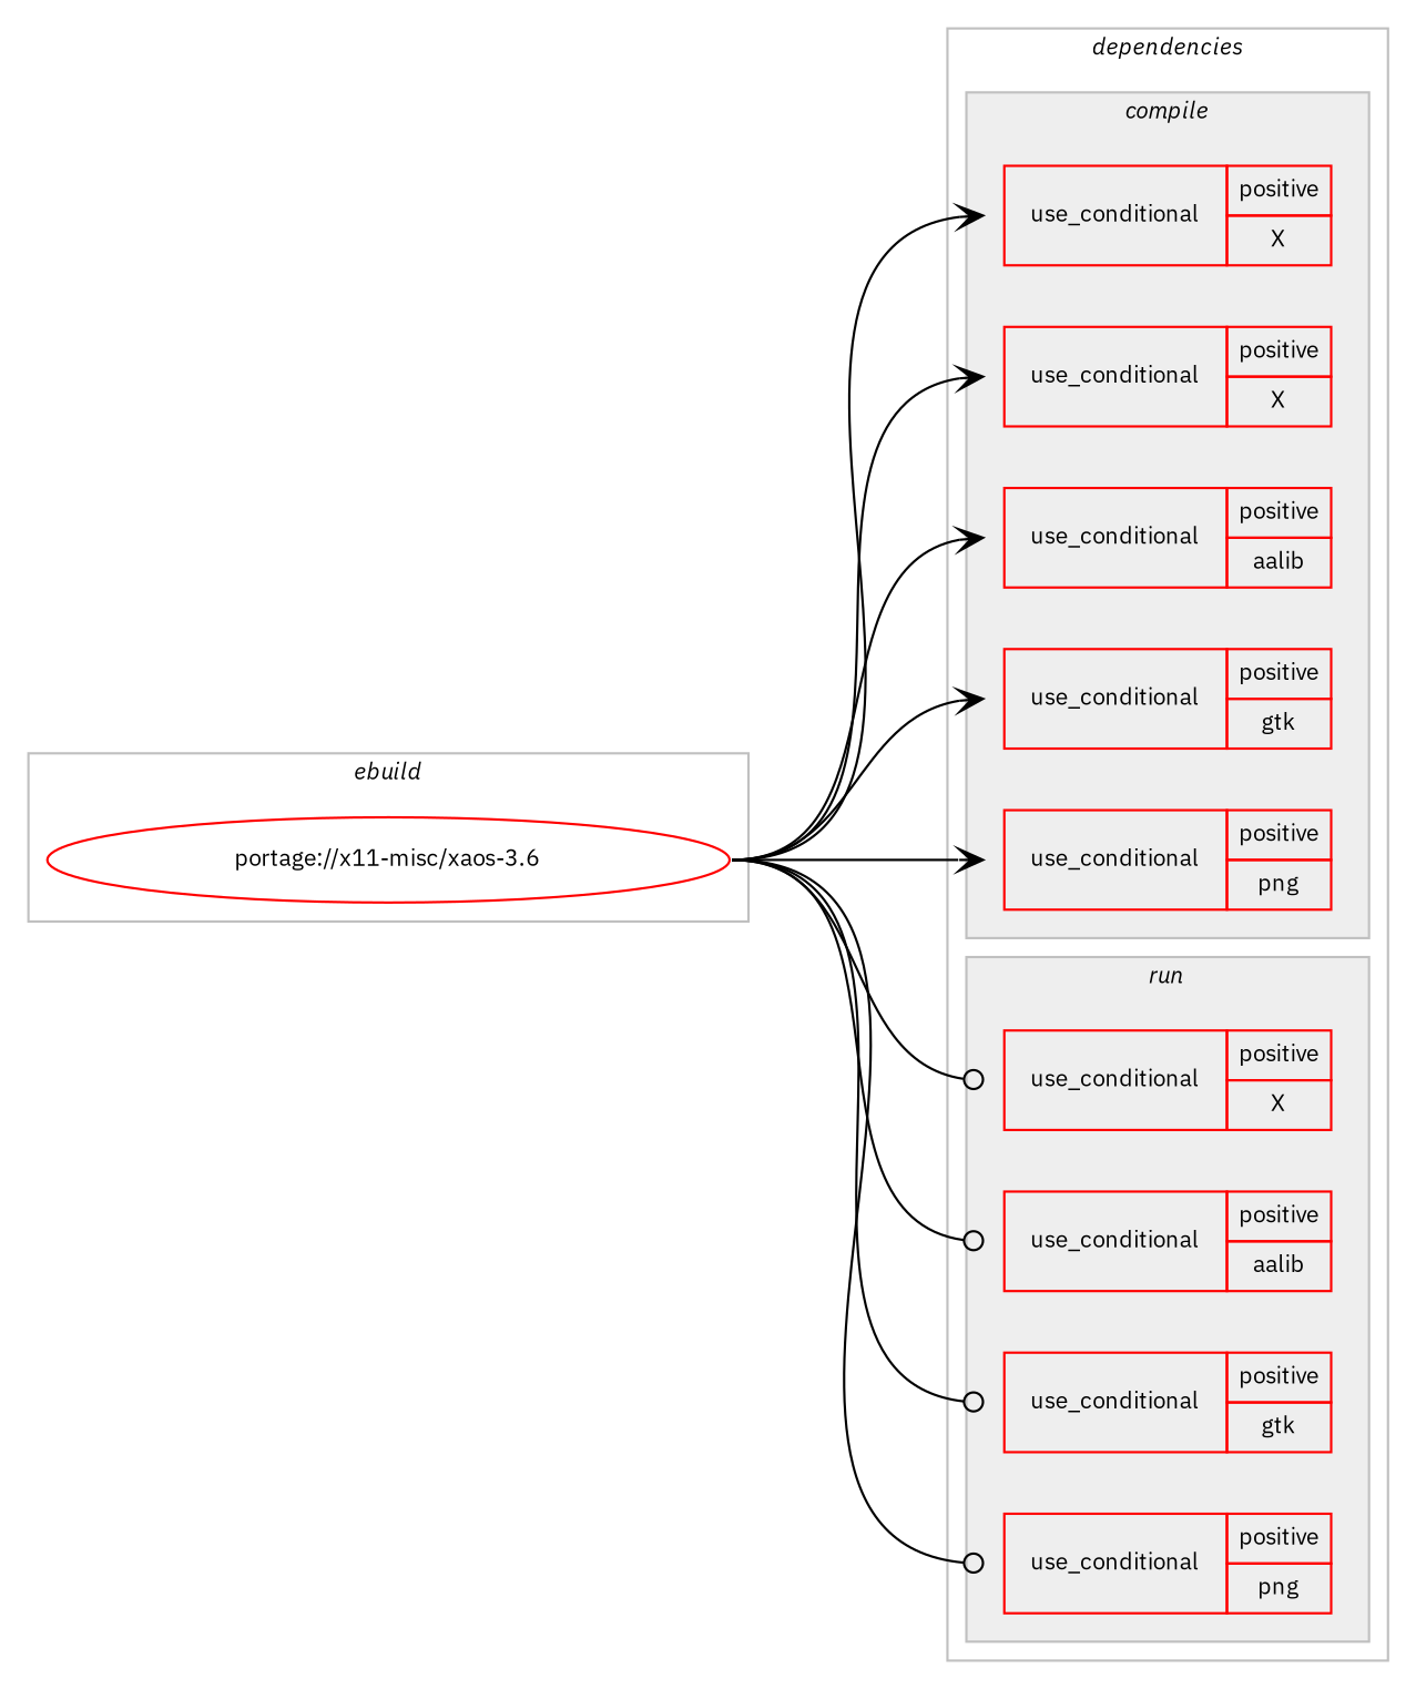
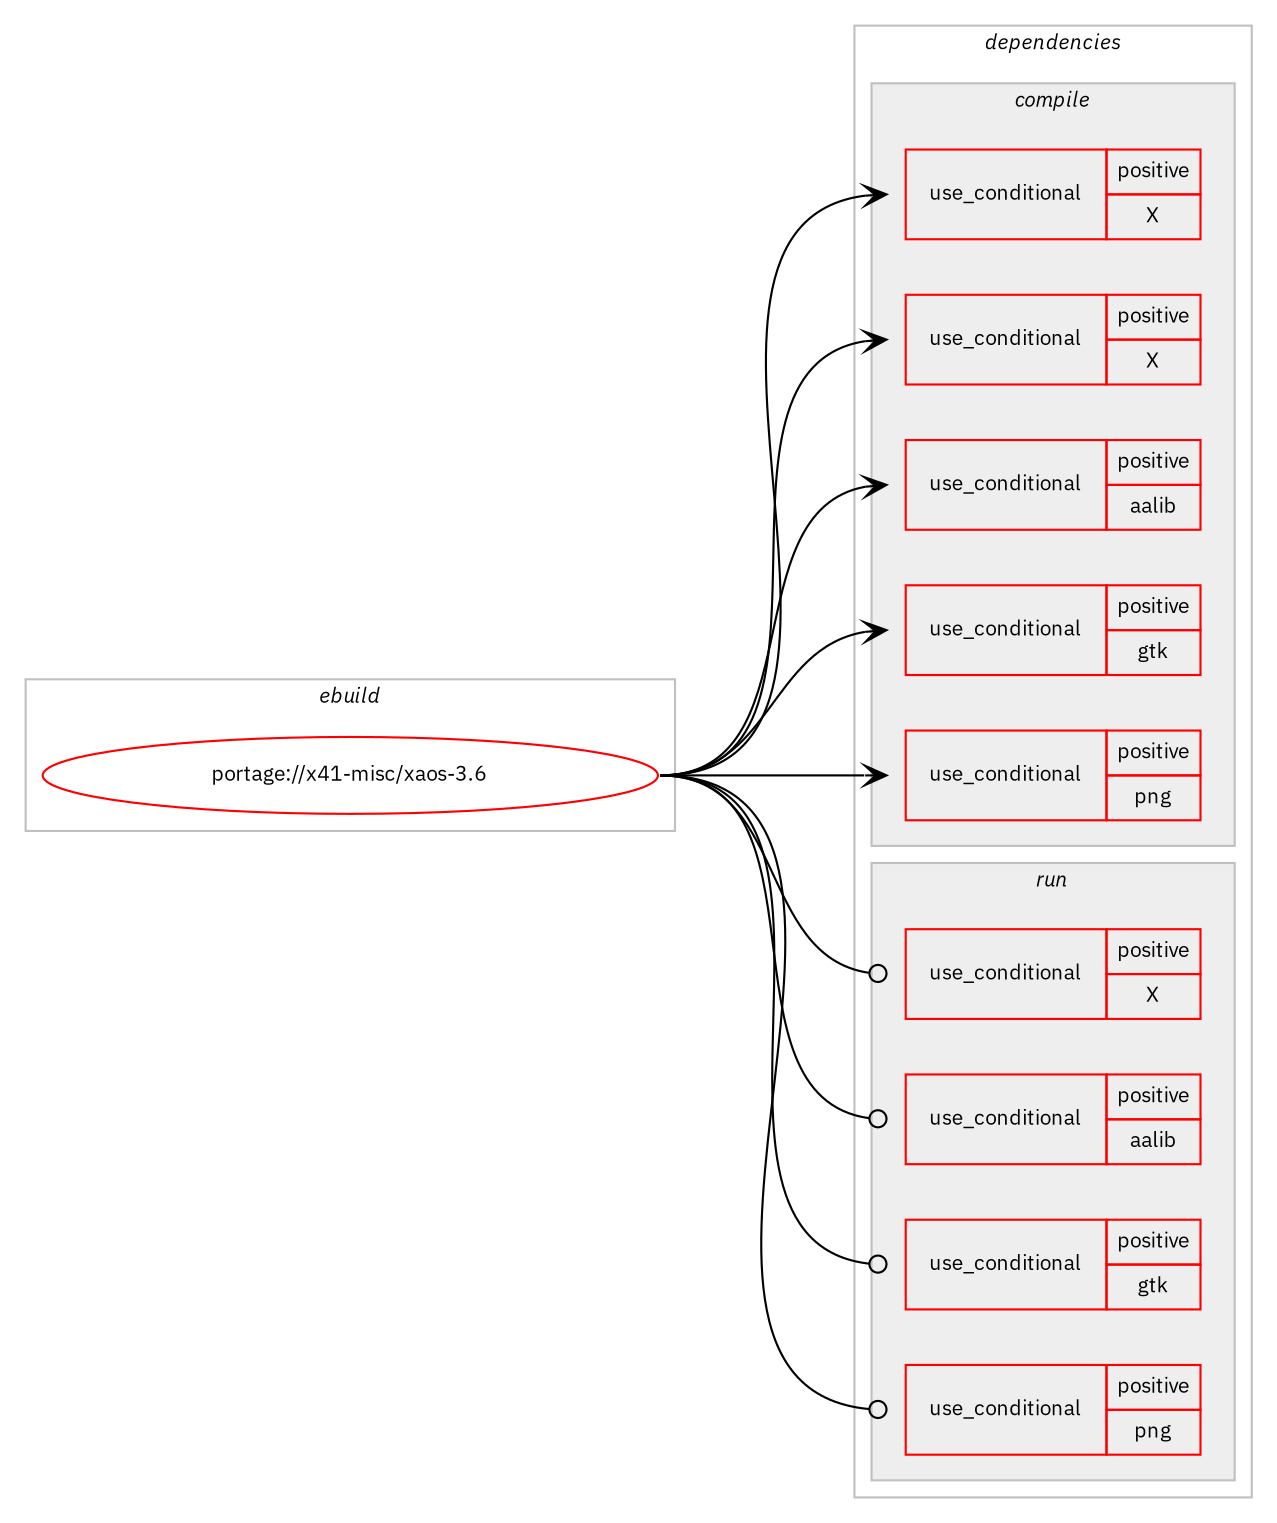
  digraph {
    compound=true
    concentrate=true
    fontname="IBM Plex Sans"
    fontsize=10
    newrank=true
    rankdir=LR
    ranksep=1.5
    node [color=red fontname="IBM Plex Sans" fontsize=10 shape=none]
    edge [arrowhead=vee headport=w style=solid tailport=e weight=20 fontname="IBM Plex Sans"]
-   n1 [label="portage://x11-misc/xaos-3.6" width=4 shape=""]
+   n1 [label="portage://x41-misc/xaos-3.6" width=4 shape=""]
    n2 [label=<<TABLE BORDER="0" CELLBORDER="1" CELLSPACING="0" CELLPADDING="4"><TR><TD ROWSPAN="3" CELLPADDING="10">use_conditional</TD></TR><TR><TD>positive</TD></TR><TR><TD>X</TD></TR></TABLE>>]
    n3 [label=<<TABLE BORDER="0" CELLBORDER="1" CELLSPACING="0" CELLPADDING="4"><TR><TD ROWSPAN="3" CELLPADDING="10">use_conditional</TD></TR><TR><TD>positive</TD></TR><TR><TD>X</TD></TR></TABLE>>]
    n4 [label=<<TABLE BORDER="0" CELLBORDER="1" CELLSPACING="0" CELLPADDING="4"><TR><TD ROWSPAN="3" CELLPADDING="10">use_conditional</TD></TR><TR><TD>positive</TD></TR><TR><TD>aalib</TD></TR></TABLE>>]
    n5 [label=<<TABLE BORDER="0" CELLBORDER="1" CELLSPACING="0" CELLPADDING="4"><TR><TD ROWSPAN="3" CELLPADDING="10">use_conditional</TD></TR><TR><TD>positive</TD></TR><TR><TD>gtk</TD></TR></TABLE>>]
    n6 [label=<<TABLE BORDER="0" CELLBORDER="1" CELLSPACING="0" CELLPADDING="4"><TR><TD ROWSPAN="3" CELLPADDING="10">use_conditional</TD></TR><TR><TD>positive</TD></TR><TR><TD>png</TD></TR></TABLE>>]
    n7 [label=<<TABLE BORDER="0" CELLBORDER="1" CELLSPACING="0" CELLPADDING="4"><TR><TD ROWSPAN="3" CELLPADDING="10">use_conditional</TD></TR><TR><TD>positive</TD></TR><TR><TD>X</TD></TR></TABLE>>]
    n8 [label=<<TABLE BORDER="0" CELLBORDER="1" CELLSPACING="0" CELLPADDING="4"><TR><TD ROWSPAN="3" CELLPADDING="10">use_conditional</TD></TR><TR><TD>positive</TD></TR><TR><TD>aalib</TD></TR></TABLE>>]
    n9 [label=<<TABLE BORDER="0" CELLBORDER="1" CELLSPACING="0" CELLPADDING="4"><TR><TD ROWSPAN="3" CELLPADDING="10">use_conditional</TD></TR><TR><TD>positive</TD></TR><TR><TD>gtk</TD></TR></TABLE>>]
    n10 [label=<<TABLE BORDER="0" CELLBORDER="1" CELLSPACING="0" CELLPADDING="4"><TR><TD ROWSPAN="3" CELLPADDING="10">use_conditional</TD></TR><TR><TD>positive</TD></TR><TR><TD>png</TD></TR></TABLE>>]
    subgraph cluster_1 {
      color=gray
      label=<<i>ebuild</i>>
      rank=same
      n1
    }
    subgraph cluster_2 {
      color=gray
      label=<<i>dependencies</i>>
      subgraph cluster_3 {
        color=gray
        fillcolor="#eeeeee"
        label=<<i>compile</i>>
        style=filled
        subgraph sub_4 {
          color=gray
          fillcolor="#eeeeee"
          label=<<i>compile</i>>
          style=filled
          n2
        }
        subgraph sub_5 {
          color=gray
          fillcolor="#eeeeee"
          label=<<i>compile</i>>
          style=filled
          n3
        }
        subgraph sub_6 {
          color=gray
          fillcolor="#eeeeee"
          label=<<i>compile</i>>
          style=filled
          n4
        }
        subgraph sub_7 {
          color=gray
          fillcolor="#eeeeee"
          label=<<i>compile</i>>
          style=filled
          n5
        }
        subgraph sub_8 {
          color=gray
          fillcolor="#eeeeee"
          label=<<i>compile</i>>
          style=filled
          n6
        }
      }
      subgraph cluster_9 {
        color=gray
        fillcolor="#eeeeee"
        label=<<i>compile and run</i>>
        style=filled
      }
      subgraph cluster_10 {
        color=gray
        fillcolor="#eeeeee"
        label=<<i>run</i>>
        style=filled
        subgraph sub_11 {
          color=gray
          fillcolor="#eeeeee"
          label=<<i>run</i>>
          style=filled
          n7
        }
        subgraph sub_12 {
          color=gray
          fillcolor="#eeeeee"
          label=<<i>run</i>>
          style=filled
          n8
        }
        subgraph sub_13 {
          color=gray
          fillcolor="#eeeeee"
          label=<<i>run</i>>
          style=filled
          n9
        }
        subgraph sub_14 {
          color=gray
          fillcolor="#eeeeee"
          label=<<i>run</i>>
          style=filled
          n10
        }
      }
    }
    subgraph cluster_15 {
      color=gray
      label=<<i>candidates</i>>
      rank=same
    }
    n1 -> n2
    n1 -> n3
    n1 -> n4
    n1 -> n5
    n1 -> n6
    n1 -> n7 [arrowhead=odot]
    n1 -> n8 [arrowhead=odot]
    n1 -> n9 [arrowhead=odot]
    n1 -> n10 [arrowhead=odot]
  }
